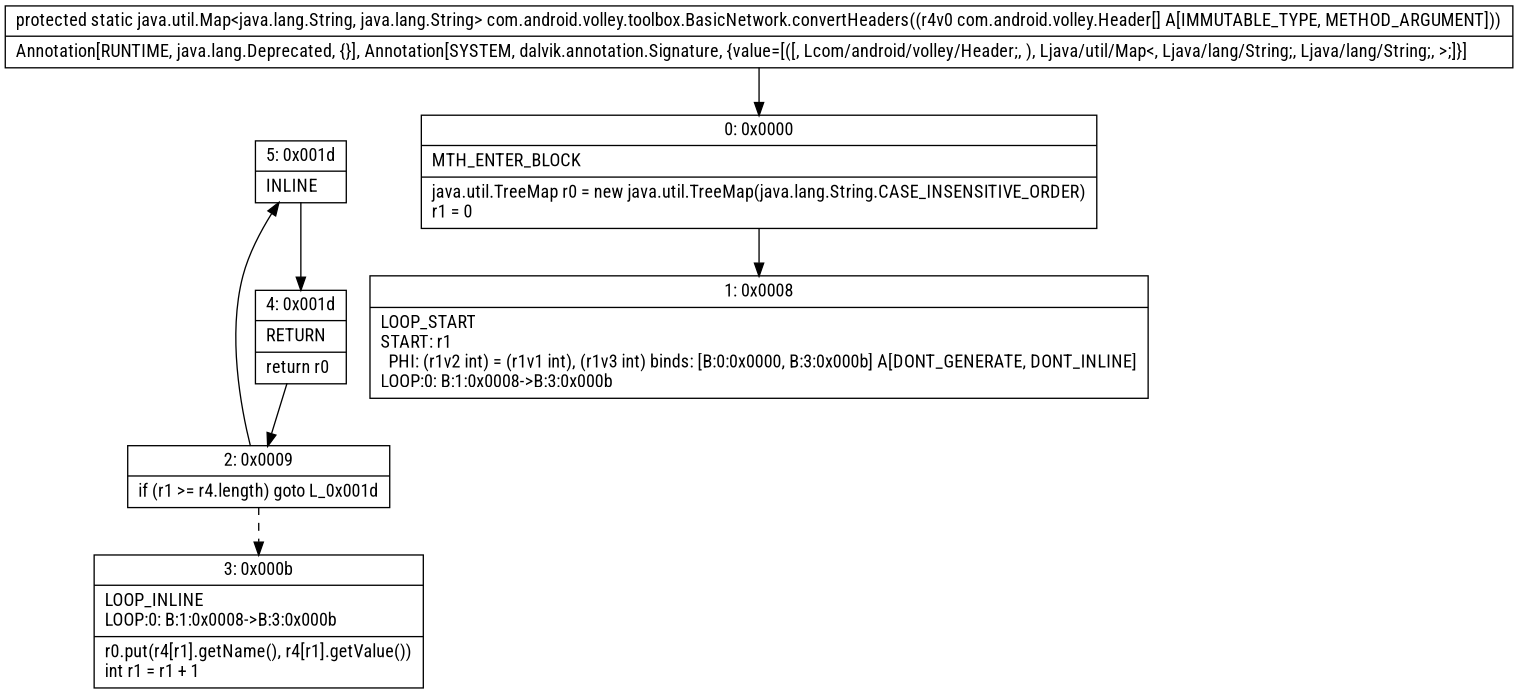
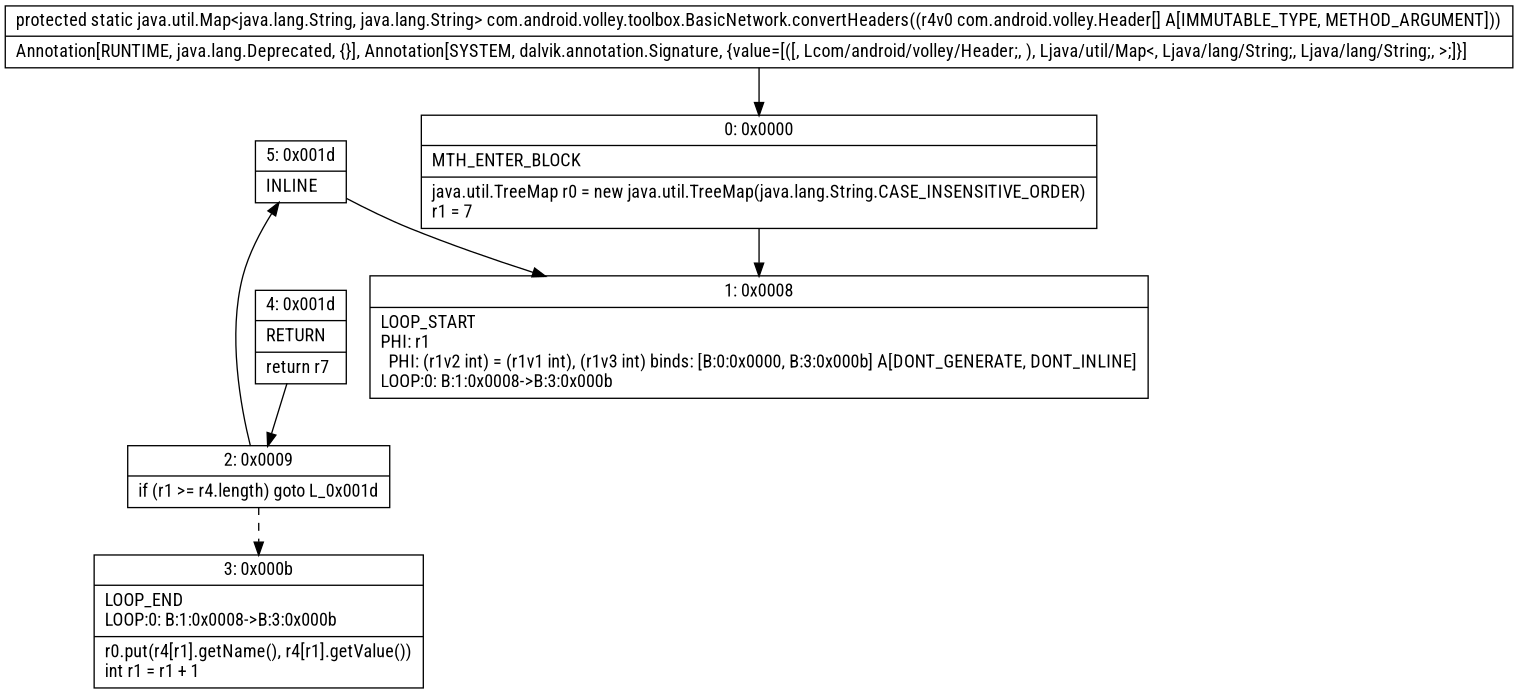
  digraph {
    fontname="Roboto Condensed"
    node [fontname="Roboto Condensed" shape=record]
    edge [fontname="Roboto Condensed"]
-   n1 [label="{0\:\ 0x0000|MTH_ENTER_BLOCK\l|java.util.TreeMap r0 = new java.util.TreeMap(java.lang.String.CASE_INSENSITIVE_ORDER)\lr1 = 0\l}"]
-   n2 [label="{1\:\ 0x0008|LOOP_START\lSTART: r1 \l  PHI: (r1v2 int) = (r1v1 int), (r1v3 int) binds: [B:0:0x0000, B:3:0x000b] A[DONT_GENERATE, DONT_INLINE]\lLOOP:0: B:1:0x0008\-\>B:3:0x000b\l}"]
+   n1 [label="{0\:\ 0x0000|MTH_ENTER_BLOCK\l|java.util.TreeMap r0 = new java.util.TreeMap(java.lang.String.CASE_INSENSITIVE_ORDER)\lr1 = 7\l}"]
+   n2 [label="{1\:\ 0x0008|LOOP_START\lPHI: r1 \l  PHI: (r1v2 int) = (r1v1 int), (r1v3 int) binds: [B:0:0x0000, B:3:0x000b] A[DONT_GENERATE, DONT_INLINE]\lLOOP:0: B:1:0x0008\-\>B:3:0x000b\l}"]
    n3 [label="{2\:\ 0x0009|if (r1 \>= r4.length) goto L_0x001d\l}"]
-   n4 [label="{3\:\ 0x000b|LOOP_INLINE\lLOOP:0: B:1:0x0008\-\>B:3:0x000b\l|r0.put(r4[r1].getName(), r4[r1].getValue())\lint r1 = r1 + 1\l}"]
+   n4 [label="{3\:\ 0x000b|LOOP_END\lLOOP:0: B:1:0x0008\-\>B:3:0x000b\l|r0.put(r4[r1].getName(), r4[r1].getValue())\lint r1 = r1 + 1\l}"]
    n5 [label="{5\:\ 0x001d|INLINE\l}"]
-   n6 [label="{4\:\ 0x001d|RETURN\l|return r0\l}"]
+   n6 [label="{4\:\ 0x001d|RETURN\l|return r7\l}"]
    n7 [label="{protected static java.util.Map\<java.lang.String, java.lang.String\> com.android.volley.toolbox.BasicNetwork.convertHeaders((r4v0 com.android.volley.Header[] A[IMMUTABLE_TYPE, METHOD_ARGUMENT]))  | Annotation[RUNTIME, java.lang.Deprecated, \{\}], Annotation[SYSTEM, dalvik.annotation.Signature, \{value=[([, Lcom\/android\/volley\/Header;, ), Ljava\/util\/Map\<, Ljava\/lang\/String;, Ljava\/lang\/String;, \>;]\}]\l}"]
    n1 -> n2
    n3 -> n4 [style=dashed]
    n3 -> n5
-   n5 -> n6
+   n5 -> n2
    n6 -> n3
    n7 -> n1
  }
